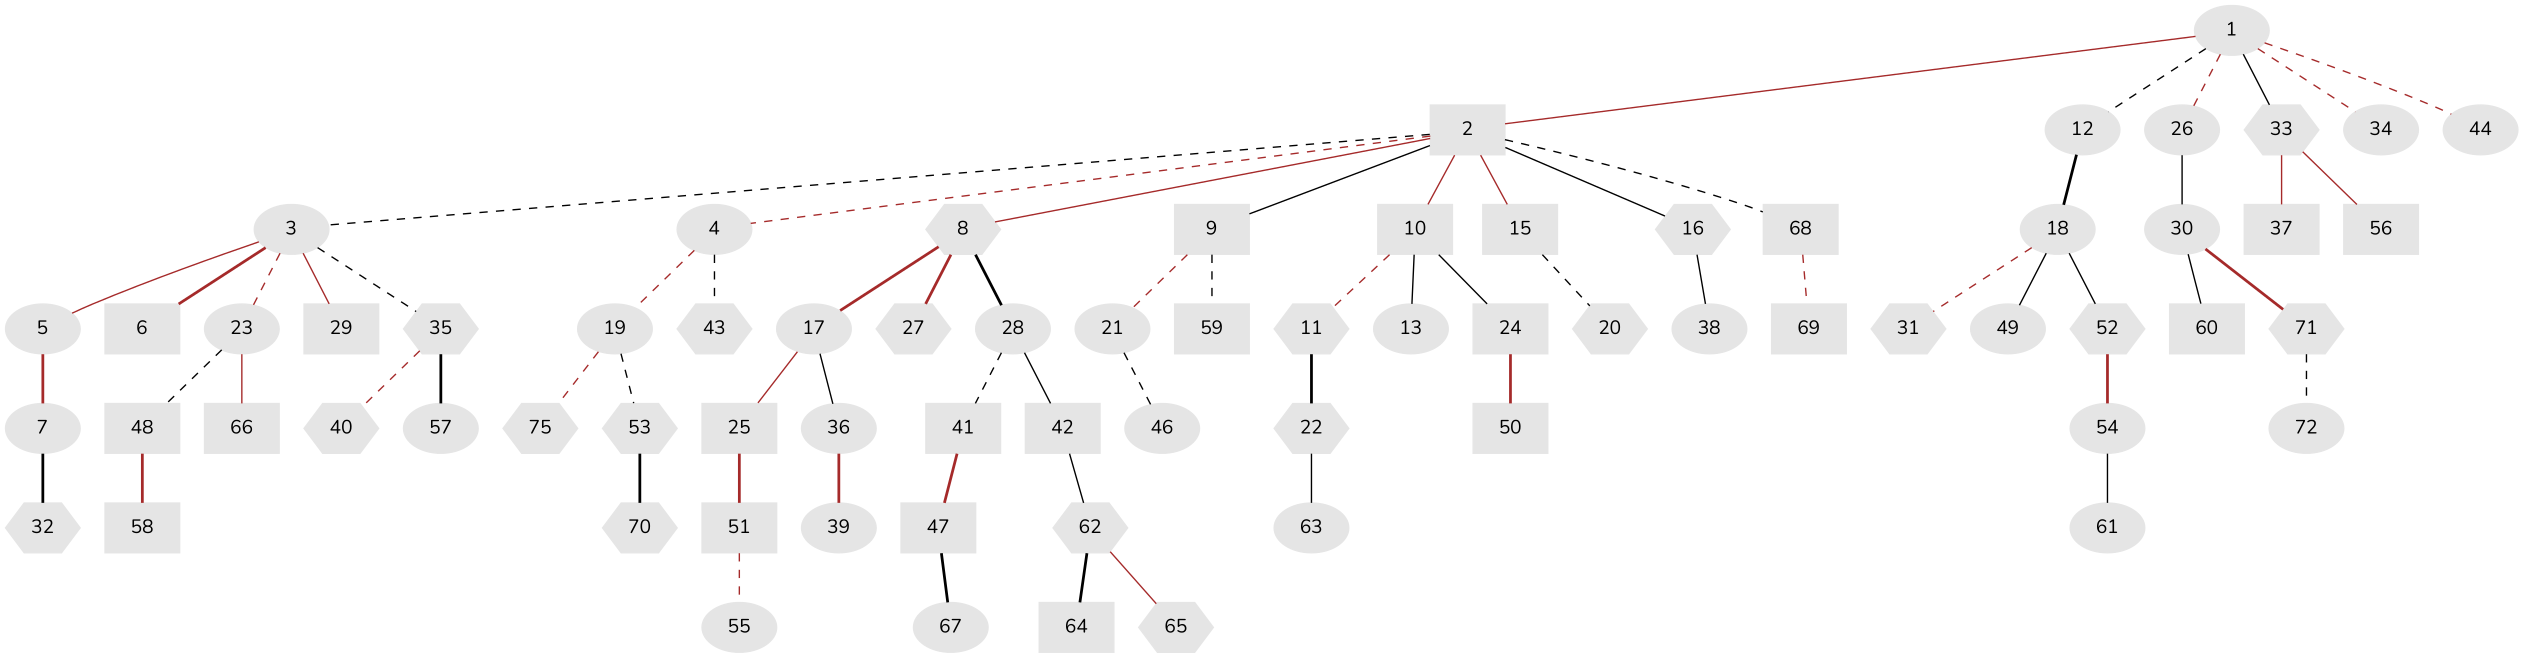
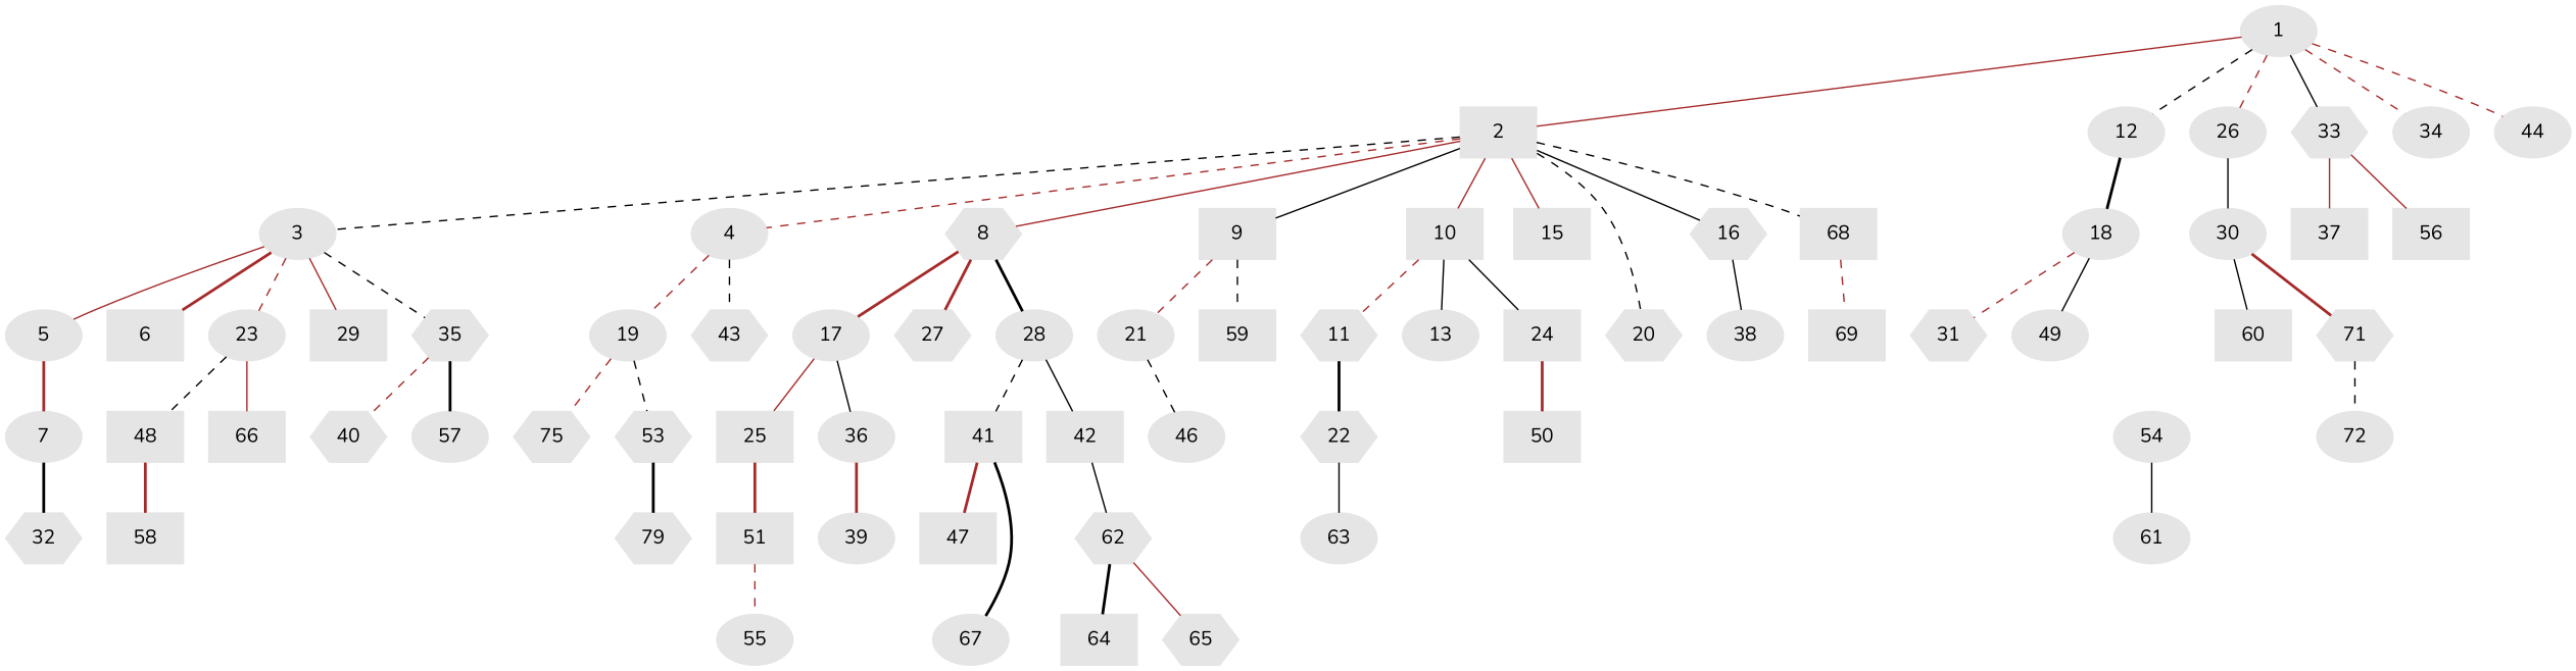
  graph {
    fontname=Nunito
    node [color=gray90 fontname=Nunito shape=ellipse style=filled]
    edge [color=black fontname=Nunito style=solid]
    2 [shape=box]
    1
    12
    26
    33 [shape=hexagon]
    34
    44
    3
    4
    8 [shape=hexagon]
    9 [shape=box]
    10 [shape=box]
    15 [shape=box]
    16 [shape=hexagon]
    20 [shape=hexagon]
    68 [shape=box]
    18
    30
    37 [shape=box]
    56 [shape=box]
    5
    6 [shape=box]
    23
    29 [shape=box]
    35 [shape=hexagon]
    19
    43 [shape=hexagon]
    17
    27 [shape=hexagon]
    28
    21
    59 [shape=box]
    11 [shape=hexagon]
    13
    24 [shape=box]
    38
    69 [shape=box]
    7
    48 [shape=box]
    66 [shape=box]
    40 [shape=hexagon]
    57
    n43 [label=75 shape=hexagon]
    53 [shape=hexagon]
    32 [shape=hexagon]
    25 [shape=box]
    36
    41 [shape=box]
    42 [shape=box]
    46
    22 [shape=hexagon]
    50 [shape=box]
    63
    31 [shape=hexagon]
    49
-   52 [shape=hexagon]
    51 [shape=box]
    39
    54
-   70 [shape=hexagon]
+   70 [shape=hexagon label=79]
    58 [shape=box]
    55
    60 [shape=box]
    71 [shape=hexagon]
    47 [shape=box]
    62 [shape=hexagon]
    72
    67
    64 [shape=box]
    65 [shape=hexagon]
    61
    2 -- 3 [style=dashed]
    2 -- 4 [color=brown style=dashed]
    2 -- 8 [color=brown]
    2 -- 9
    2 -- 10 [color=brown]
    2 -- 15 [color=brown]
    2 -- 16
-   15 -- 20 [style=dashed]
+   2 -- 20 [style=dashed]
    2 -- 68 [style=dashed]
    1 -- 2 [color=brown]
    1 -- 12 [style=dashed]
    1 -- 26 [color=brown style=dashed]
    1 -- 33
    1 -- 34 [color=brown style=dashed]
    1 -- 44 [color=brown style=dashed]
    12 -- 18 [style=bold]
    26 -- 30
    33 -- 37 [color=brown]
    33 -- 56 [color=brown]
    3 -- 5 [color=brown]
    3 -- 6 [color=brown style=bold]
    3 -- 23 [color=brown style=dashed]
    3 -- 29 [color=brown]
    3 -- 35 [style=dashed]
    4 -- 19 [color=brown style=dashed]
    4 -- 43 [style=dashed]
    8 -- 17 [color=brown style=bold]
    8 -- 27 [color=brown style=bold]
    8 -- 28 [style=bold]
    9 -- 21 [color=brown style=dashed]
    9 -- 59 [style=dashed]
    10 -- 11 [color=brown style=dashed]
    10 -- 13
    10 -- 24
    16 -- 38
    68 -- 69 [color=brown style=dashed]
    18 -- 31 [color=brown style=dashed]
    18 -- 49
-   18 -- 52
    30 -- 60
    30 -- 71 [color=brown style=bold]
    5 -- 7 [color=brown style=bold]
    23 -- 48 [style=dashed]
    23 -- 66 [color=brown]
    35 -- 40 [color=brown style=dashed]
    35 -- 57 [style=bold]
    19 -- n43 [color=brown style=dashed]
    19 -- 53 [style=dashed]
    17 -- 25 [color=brown]
    17 -- 36
    28 -- 41 [style=dashed]
    28 -- 42
    21 -- 46 [style=dashed]
    11 -- 22 [style=bold]
    24 -- 50 [color=brown style=bold]
    7 -- 32 [style=bold]
    48 -- 58 [color=brown style=bold]
    53 -- 70 [style=bold]
    25 -- 51 [color=brown style=bold]
    36 -- 39 [color=brown style=bold]
    41 -- 47 [color=brown style=bold]
    42 -- 62
    22 -- 63
-   52 -- 54 [color=brown style=bold]
    51 -- 55 [color=brown style=dashed]
    54 -- 61
    71 -- 72 [style=dashed]
-   47 -- 67 [style=bold]
+   41 -- 67 [style=bold]
    62 -- 64 [style=bold]
    62 -- 65 [color=brown]
  }
